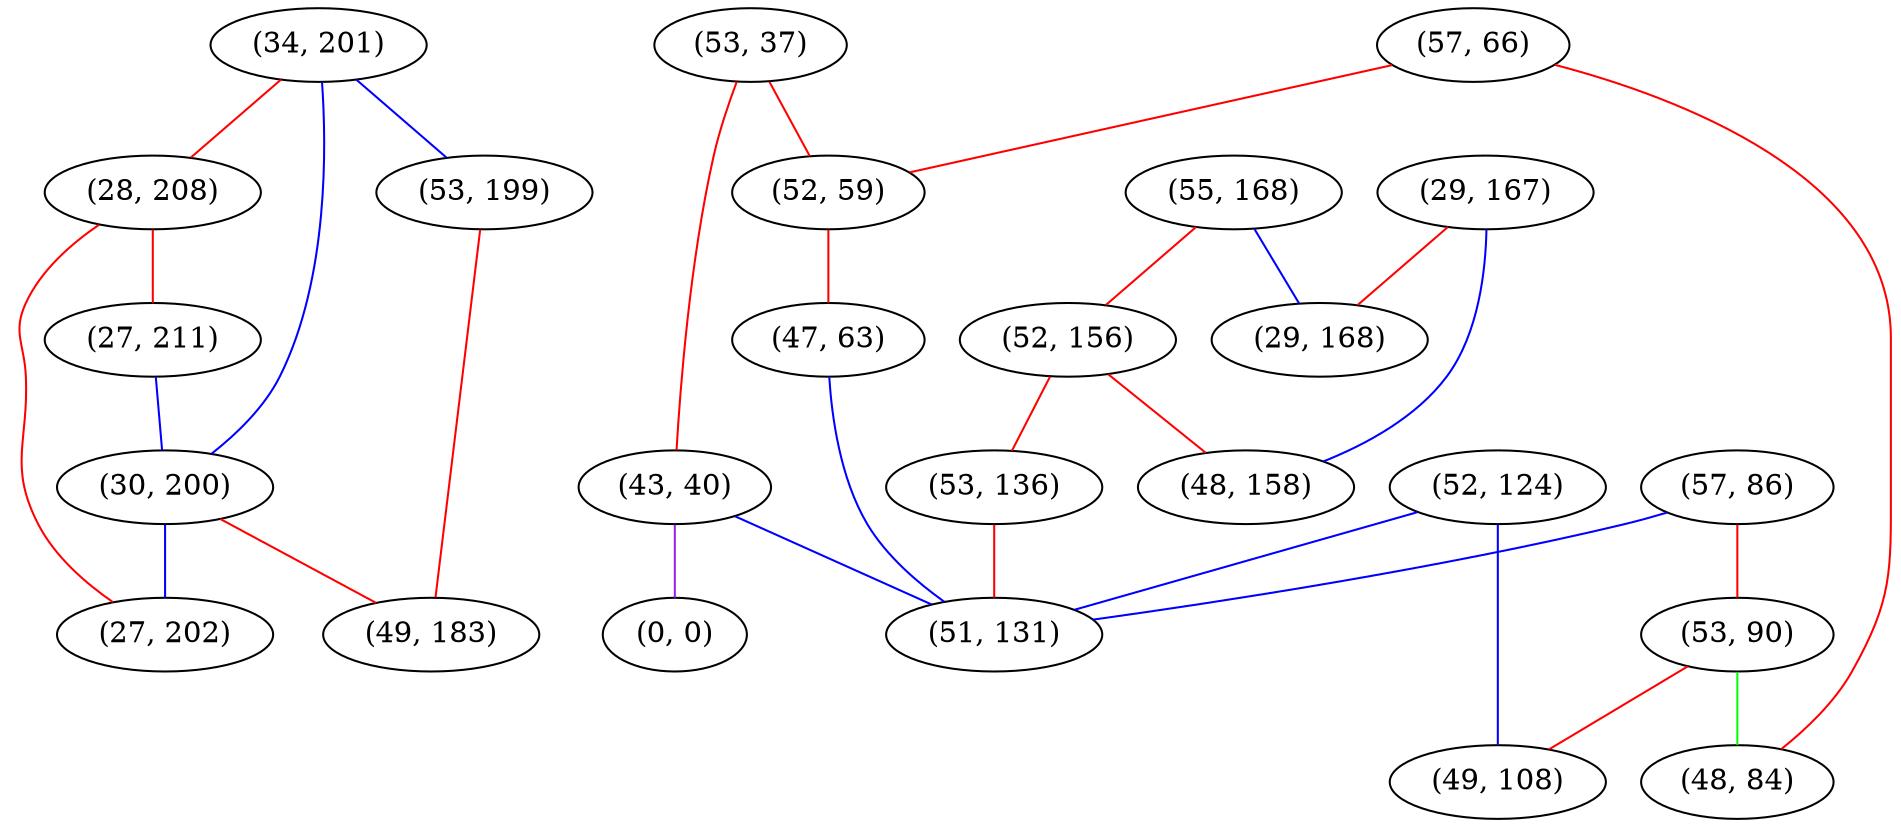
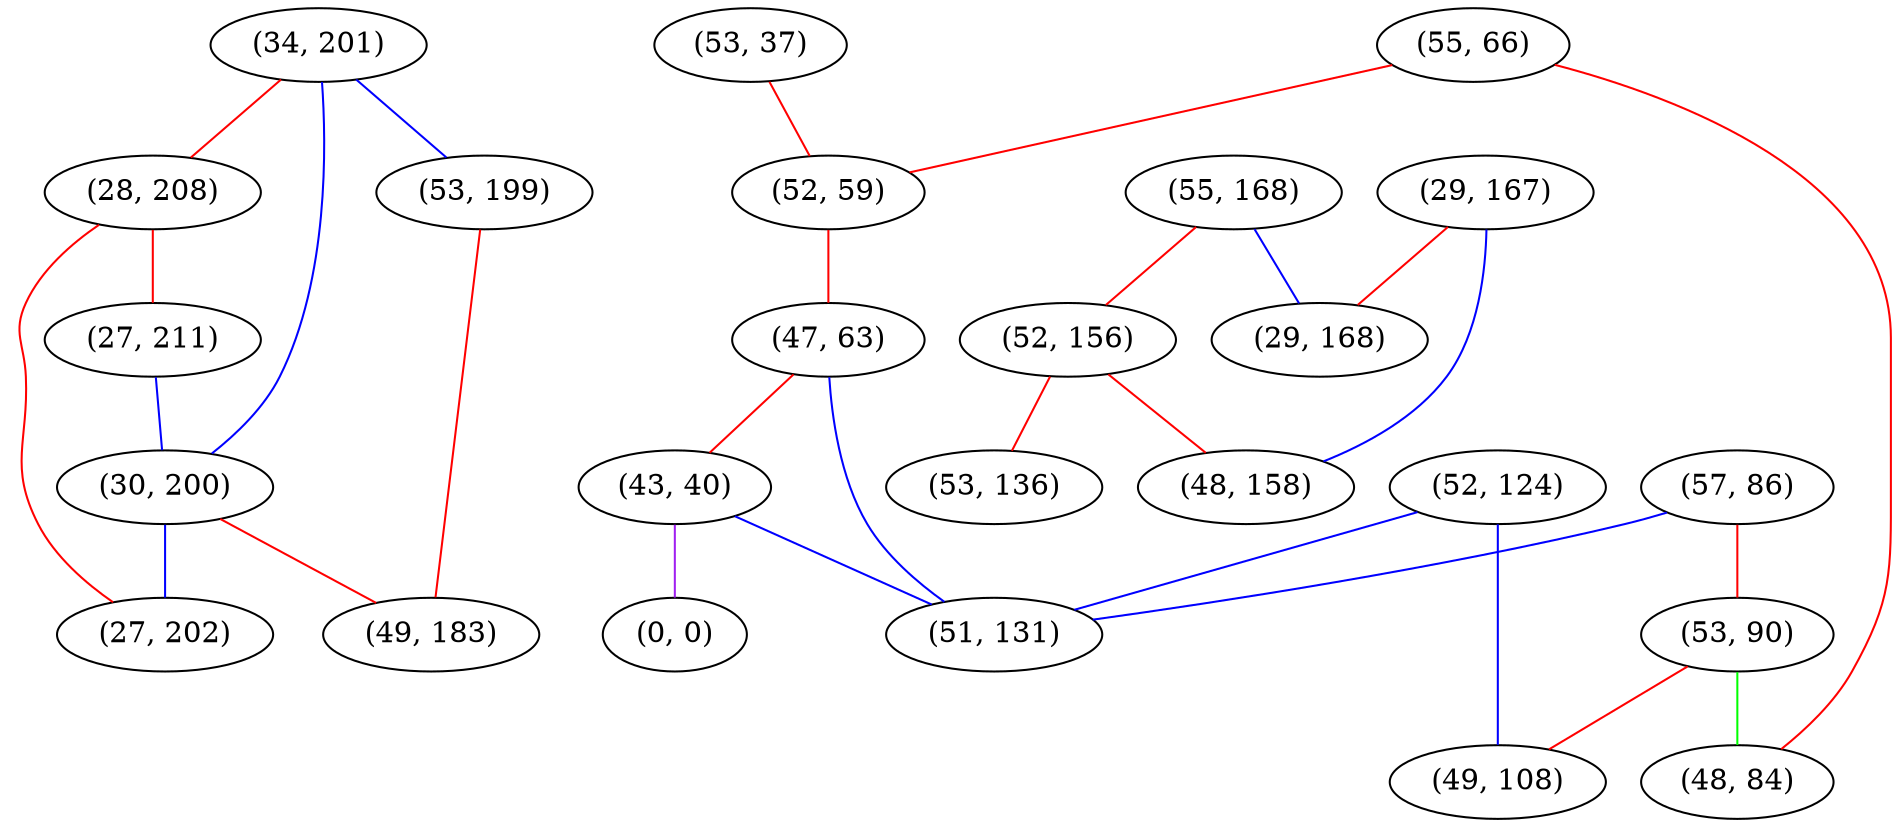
  graph {
    edge [color=red weight=1]
    "(34, 201)"
    "(28, 208)"
    "(30, 200)"
    "(53, 199)"
    "(27, 211)"
    "(27, 202)"
    "(49, 183)"
    "(55, 168)"
    "(52, 156)"
    "(29, 168)"
    "(53, 136)"
    "(48, 158)"
-   "(55, 66)" [label="(57, 66)"]
+   "(55, 66)"
    "(52, 59)"
    "(48, 84)"
    "(47, 63)"
    "(51, 131)"
    "(57, 86)"
    "(53, 90)"
    "(49, 108)"
    "(29, 167)"
    "(52, 124)"
    "(53, 37)"
    n24 [label="(43, 40)"]
    "(0, 0)"
    "(34, 201)" -- "(28, 208)"
    "(34, 201)" -- "(30, 200)" [color=blue weight=3]
    "(34, 201)" -- "(53, 199)" [color=blue weight=3]
    "(28, 208)" -- "(27, 211)"
    "(28, 208)" -- "(27, 202)"
    "(30, 200)" -- "(27, 202)" [color=blue weight=3]
    "(30, 200)" -- "(49, 183)"
    "(53, 199)" -- "(49, 183)"
    "(27, 211)" -- "(30, 200)" [color=blue weight=3]
    "(55, 168)" -- "(52, 156)"
    "(55, 168)" -- "(29, 168)" [color=blue weight=3]
    "(52, 156)" -- "(53, 136)"
    "(52, 156)" -- "(48, 158)"
-   "(53, 136)" -- "(51, 131)"
    "(55, 66)" -- "(52, 59)"
    "(55, 66)" -- "(48, 84)"
    "(52, 59)" -- "(47, 63)"
    "(47, 63)" -- "(51, 131)" [color=blue weight=3]
    "(57, 86)" -- "(51, 131)" [color=blue weight=3]
    "(57, 86)" -- "(53, 90)"
    "(53, 90)" -- "(48, 84)" [color=green weight=2]
    "(53, 90)" -- "(49, 108)"
    "(29, 167)" -- "(29, 168)"
    "(29, 167)" -- "(48, 158)" [color=blue weight=3]
    "(52, 124)" -- "(51, 131)" [color=blue weight=3]
    "(52, 124)" -- "(49, 108)" [color=blue]
    "(53, 37)" -- "(52, 59)"
-   "(53, 37)" -- n24
+   "(47, 63)" -- n24
    n24 -- "(51, 131)" [color=blue weight=3]
    n24 -- "(0, 0)" [color=purple weight=4]
  }
